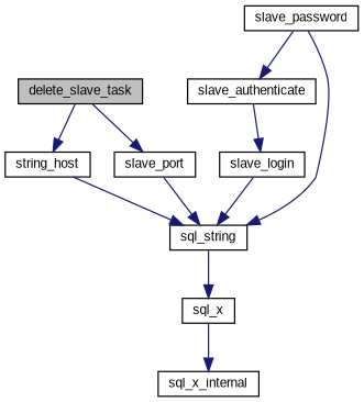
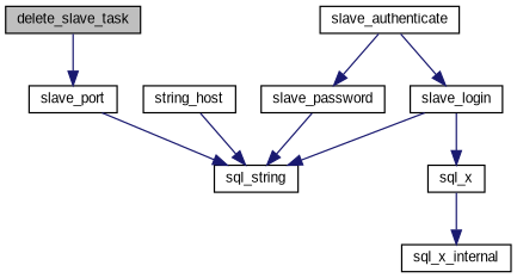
  digraph {
    fontname="Liberation Sans"
    rankdir=TB
    node [color=black fontname="Liberation Sans" fontsize=10 shape=record]
    edge [color=midnightblue fontname="Liberation Sans" fontsize=10 labelfontname=FreeSans labelfontsize=10 style=solid]
    n1 [fillcolor=grey75 fontcolor=black height=0.2 label=delete_slave_task style=filled width=0.4]
    n2 [height=0.2 label=string_host width=0.4]
    n3 [height=0.2 label=slave_port width=0.4]
    n4 [height=0.2 label=slave_authenticate width=0.4]
    n5 [height=0.2 label=slave_login width=0.4]
    n6 [height=0.2 label=slave_password width=0.4]
    n7 [height=0.2 label=sql_string width=0.4]
    n8 [height=0.2 label=sql_x width=0.4]
    n9 [height=0.2 label=sql_x_internal width=0.4]
-   n1 -> n2
    n1 -> n3
    n2 -> n7
    n3 -> n7
    n4 -> n5
-   n6 -> n4
+   n4 -> n6
    n5 -> n7
    n6 -> n7
-   n7 -> n8
+   n5 -> n8
    n8 -> n9
  }
